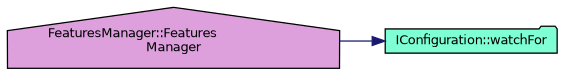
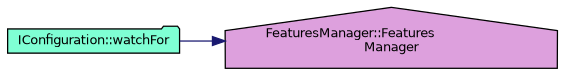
  digraph {
    rankdir=RL
    node [color=black fontname=Helvetica fontsize=10 style=filled]
    n1 [fillcolor=aquamarine fontcolor=black height=0.2 label="IConfiguration::watchFor" shape=folder width=0.4]
    n2 [fillcolor=plum height=0.2 label="FeaturesManager::Features\lManager" shape=house width=0.4]
-   n1 -> n2 [color=midnightblue dir=back fontname=Helvetica fontsize=10 labelfontname=Helvetica labelfontsize=10 style=solid]
+   n2 -> n1 [color=midnightblue dir=back fontname=Helvetica fontsize=10 labelfontname=Helvetica labelfontsize=10 style=solid]
  }
